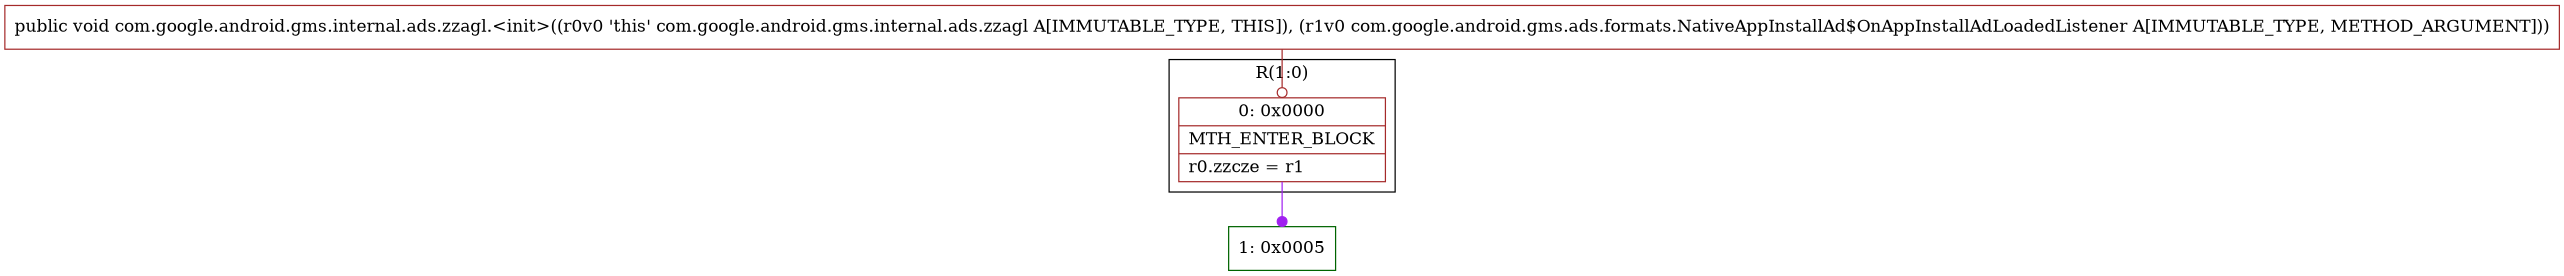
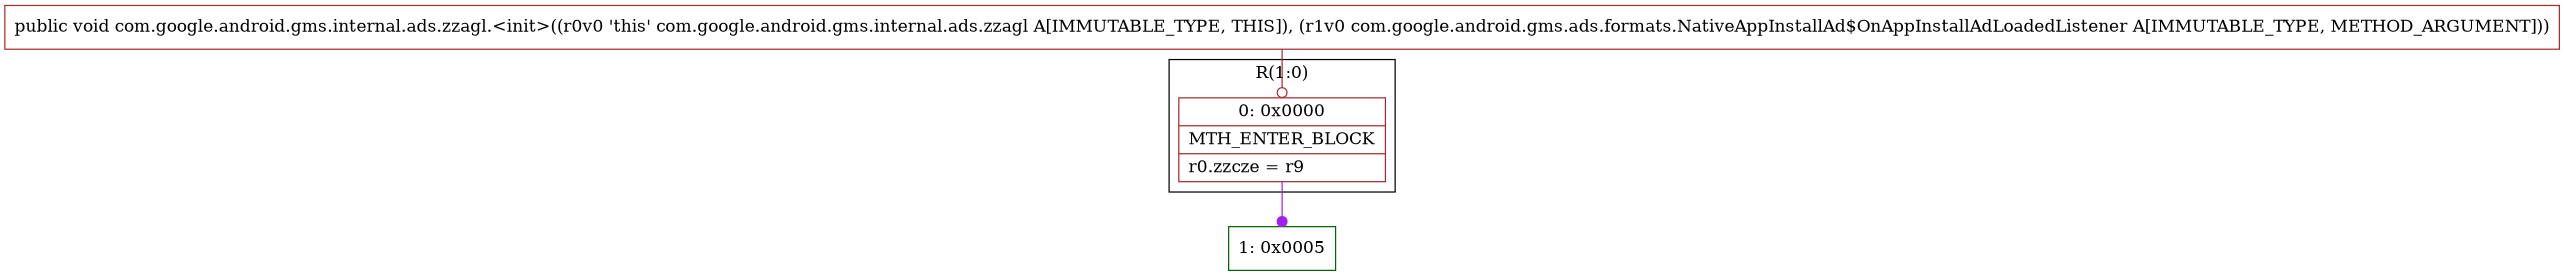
  digraph {
    node [color=brown shape=record]
-   n1 [label="{0\:\ 0x0000|MTH_ENTER_BLOCK\l|r0.zzcze = r1\l}"]
+   n1 [label="{0\:\ 0x0000|MTH_ENTER_BLOCK\l|r0.zzcze = r9\l}"]
    n2 [color=darkgreen label="{1\:\ 0x0005}"]
    n3 [label="{public void com.google.android.gms.internal.ads.zzagl.\<init\>((r0v0 'this' com.google.android.gms.internal.ads.zzagl A[IMMUTABLE_TYPE, THIS]), (r1v0 com.google.android.gms.ads.formats.NativeAppInstallAd$OnAppInstallAdLoadedListener A[IMMUTABLE_TYPE, METHOD_ARGUMENT])) }"]
    subgraph cluster_1 {
      label="R(1:0)"
      n1
    }
    n1 -> n2 [color=purple arrowhead=dot]
    n3 -> n1 [color=brown arrowhead=odot]
  }
